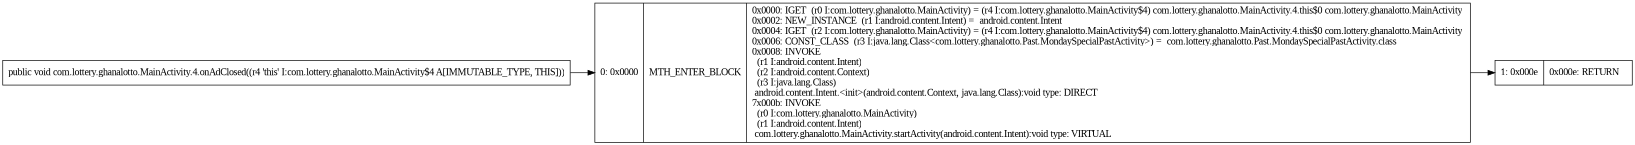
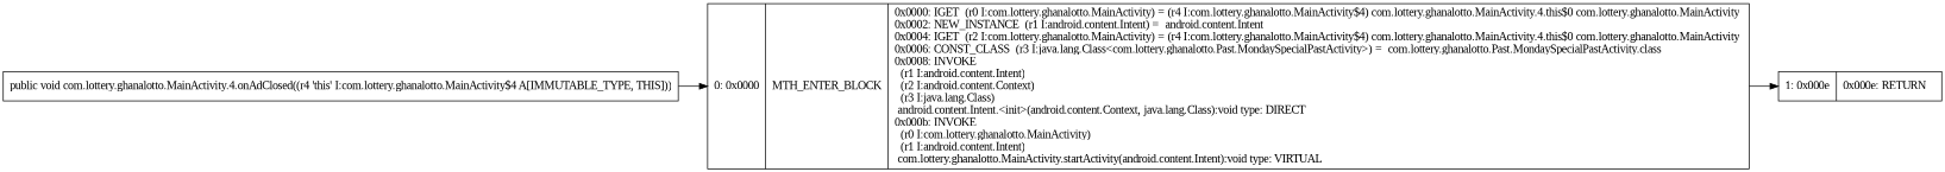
  digraph {
    rankdir=LR
    fontname="Liberation Serif"
    node [shape=record fontname="Liberation Serif"]
    edge [fontname="Liberation Serif"]
-   n1 [label="{0\:\ 0x0000|MTH_ENTER_BLOCK\l|0x0000: IGET  (r0 I:com.lottery.ghanalotto.MainActivity) = (r4 I:com.lottery.ghanalotto.MainActivity$4) com.lottery.ghanalotto.MainActivity.4.this$0 com.lottery.ghanalotto.MainActivity \l0x0002: NEW_INSTANCE  (r1 I:android.content.Intent) =  android.content.Intent \l0x0004: IGET  (r2 I:com.lottery.ghanalotto.MainActivity) = (r4 I:com.lottery.ghanalotto.MainActivity$4) com.lottery.ghanalotto.MainActivity.4.this$0 com.lottery.ghanalotto.MainActivity \l0x0006: CONST_CLASS  (r3 I:java.lang.Class\<com.lottery.ghanalotto.Past.MondaySpecialPastActivity\>) =  com.lottery.ghanalotto.Past.MondaySpecialPastActivity.class \l0x0008: INVOKE  \l  (r1 I:android.content.Intent)\l  (r2 I:android.content.Context)\l  (r3 I:java.lang.Class)\l android.content.Intent.\<init\>(android.content.Context, java.lang.Class):void type: DIRECT \l7x000b: INVOKE  \l  (r0 I:com.lottery.ghanalotto.MainActivity)\l  (r1 I:android.content.Intent)\l com.lottery.ghanalotto.MainActivity.startActivity(android.content.Intent):void type: VIRTUAL \l}"]
+   n1 [label="{0\:\ 0x0000|MTH_ENTER_BLOCK\l|0x0000: IGET  (r0 I:com.lottery.ghanalotto.MainActivity) = (r4 I:com.lottery.ghanalotto.MainActivity$4) com.lottery.ghanalotto.MainActivity.4.this$0 com.lottery.ghanalotto.MainActivity \l0x0002: NEW_INSTANCE  (r1 I:android.content.Intent) =  android.content.Intent \l0x0004: IGET  (r2 I:com.lottery.ghanalotto.MainActivity) = (r4 I:com.lottery.ghanalotto.MainActivity$4) com.lottery.ghanalotto.MainActivity.4.this$0 com.lottery.ghanalotto.MainActivity \l0x0006: CONST_CLASS  (r3 I:java.lang.Class\<com.lottery.ghanalotto.Past.MondaySpecialPastActivity\>) =  com.lottery.ghanalotto.Past.MondaySpecialPastActivity.class \l0x0008: INVOKE  \l  (r1 I:android.content.Intent)\l  (r2 I:android.content.Context)\l  (r3 I:java.lang.Class)\l android.content.Intent.\<init\>(android.content.Context, java.lang.Class):void type: DIRECT \l0x000b: INVOKE  \l  (r0 I:com.lottery.ghanalotto.MainActivity)\l  (r1 I:android.content.Intent)\l com.lottery.ghanalotto.MainActivity.startActivity(android.content.Intent):void type: VIRTUAL \l}"]
    n2 [label="{1\:\ 0x000e|0x000e: RETURN   \l}"]
    n3 [label="{public void com.lottery.ghanalotto.MainActivity.4.onAdClosed((r4 'this' I:com.lottery.ghanalotto.MainActivity$4 A[IMMUTABLE_TYPE, THIS])) }"]
    n1 -> n2
    n3 -> n1
  }
